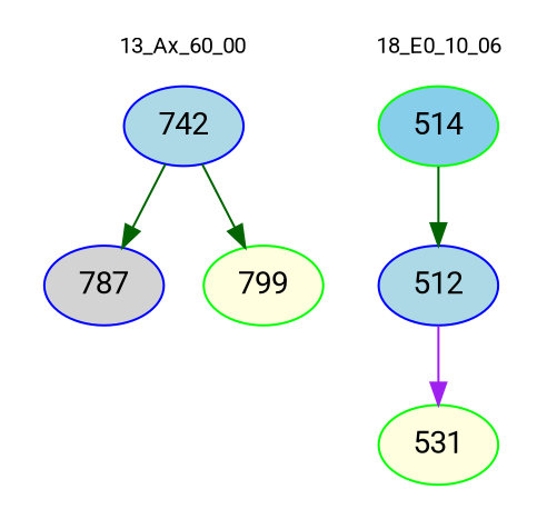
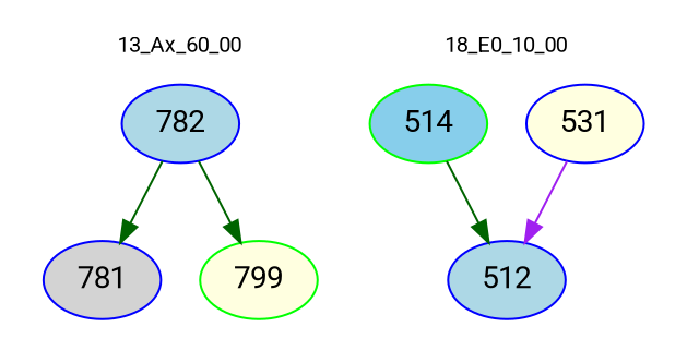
  digraph {
    fontname=Roboto
    node [color=blue fillcolor=lightblue fontname=Roboto style=filled]
    edge [color=darkgreen fontname=Roboto]
-   n1 [label=742]
-   n2 [fillcolor=lightgrey label=787]
+   n1 [label=782]
+   n2 [fillcolor=lightgrey label=781]
    n3 [color=green fillcolor=lightyellow label=799]
    n4 [label=512]
-   n5 [color=green fillcolor=lightyellow label=531]
+   n5 [fillcolor=lightyellow label=531]
    n6 [color=green fillcolor=skyblue label=514]
    subgraph cluster_1 {
      color=white
      fontsize=10
      label="13_Ax_60_00"
      n1
      n2
      n3
    }
    subgraph cluster_2 {
      color=white
      fontsize=10
-     label="18_E0_10_06"
+     label="18_E0_10_00"
      n4
      n5
      n6
    }
    n1 -> n2
    n1 -> n3
-   n4 -> n5 [color=purple]
+   n5 -> n4 [color=purple]
    n6 -> n4
  }
